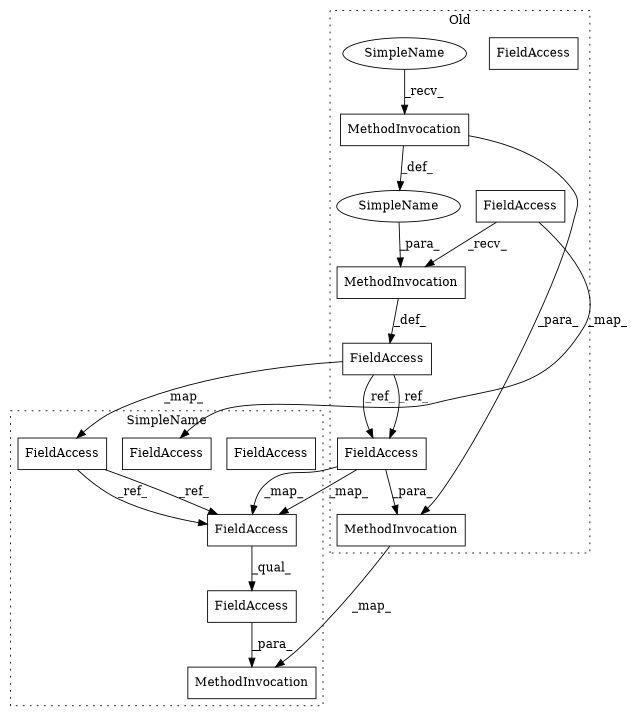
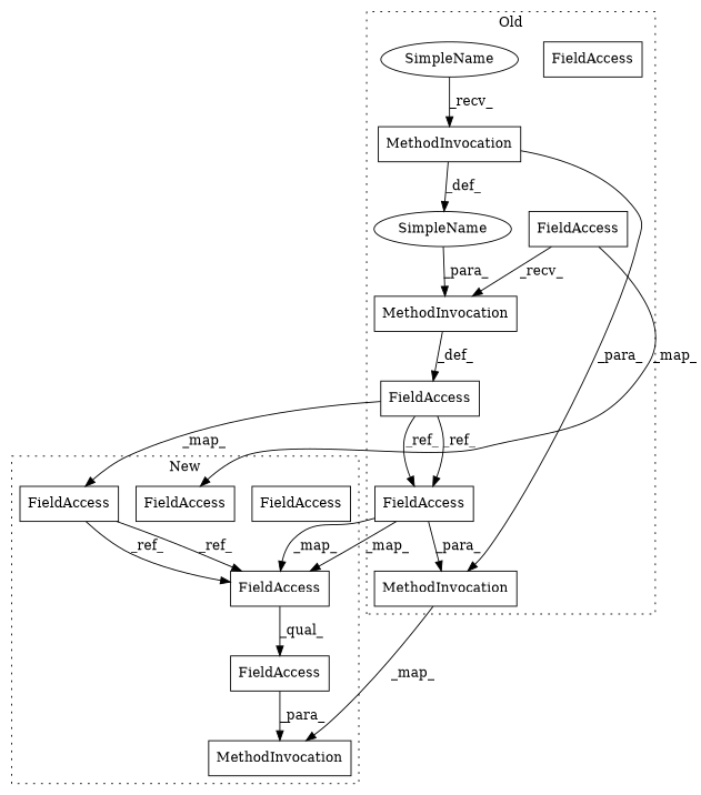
  digraph {
    node [a=22 l=9 s=749 shape=box]
    n1 [label=FieldAccess s=1024]
    n2 [label=FieldAccess s=614]
    n3 [l=8 label=FieldAccess s=624]
    n4 [label=FieldAccess s=1024]
    n5 [a=32 l="10,1" label=MethodInvocation s="633,680"]
    n6 [a=32 l="14,1" label=MethodInvocation s="1010,1033"]
    n7 [a=32 l="12,1" label=MethodInvocation s="649,679"]
    n8 [a=42 label=SimpleName shape=ellipse l="" s=""]
    n9 [a=42 l=5 label=SimpleName s=643 shape=ellipse]
    n10 [label=FieldAccess]
    n11 [label=FieldAccess s=562]
    n12 [l=16 label=FieldAccess]
    n13 [label=FieldAccess]
    n14 [l=8 label=FieldAccess s=572]
    n15 [a=32 l="15,1" label=MethodInvocation s="734,765"]
    subgraph cluster_1 {
      label=Old
      style=dotted
      n1
      n2
      n3
      n4
      n5
      n6
      n7
      n8
      n9
    }
    subgraph cluster_2 {
-     label=SimpleName
+     label=New
      style=dotted
      n10
      n11
      n12
      n13
      n14
      n15
    }
    n2 -> n4 [label=_ref_]
    n2 -> n4 [label=_ref_]
    n2 -> n11 [label=_map_]
    n3 -> n5 [label=_recv_]
    n3 -> n14 [label=_map_]
    n4 -> n6 [label=_para_]
    n4 -> n13 [label=_map_]
    n4 -> n13 [label=_map_]
    n5 -> n2 [label=_def_]
    n6 -> n15 [label=_map_]
    n7 -> n6 [label=_para_]
    n7 -> n8 [label=_def_]
    n8 -> n5 [label=_para_]
    n9 -> n7 [label=_recv_]
    n11 -> n13 [label=_ref_]
    n11 -> n13 [label=_ref_]
    n12 -> n15 [label=_para_]
    n13 -> n12 [label=_qual_]
  }
